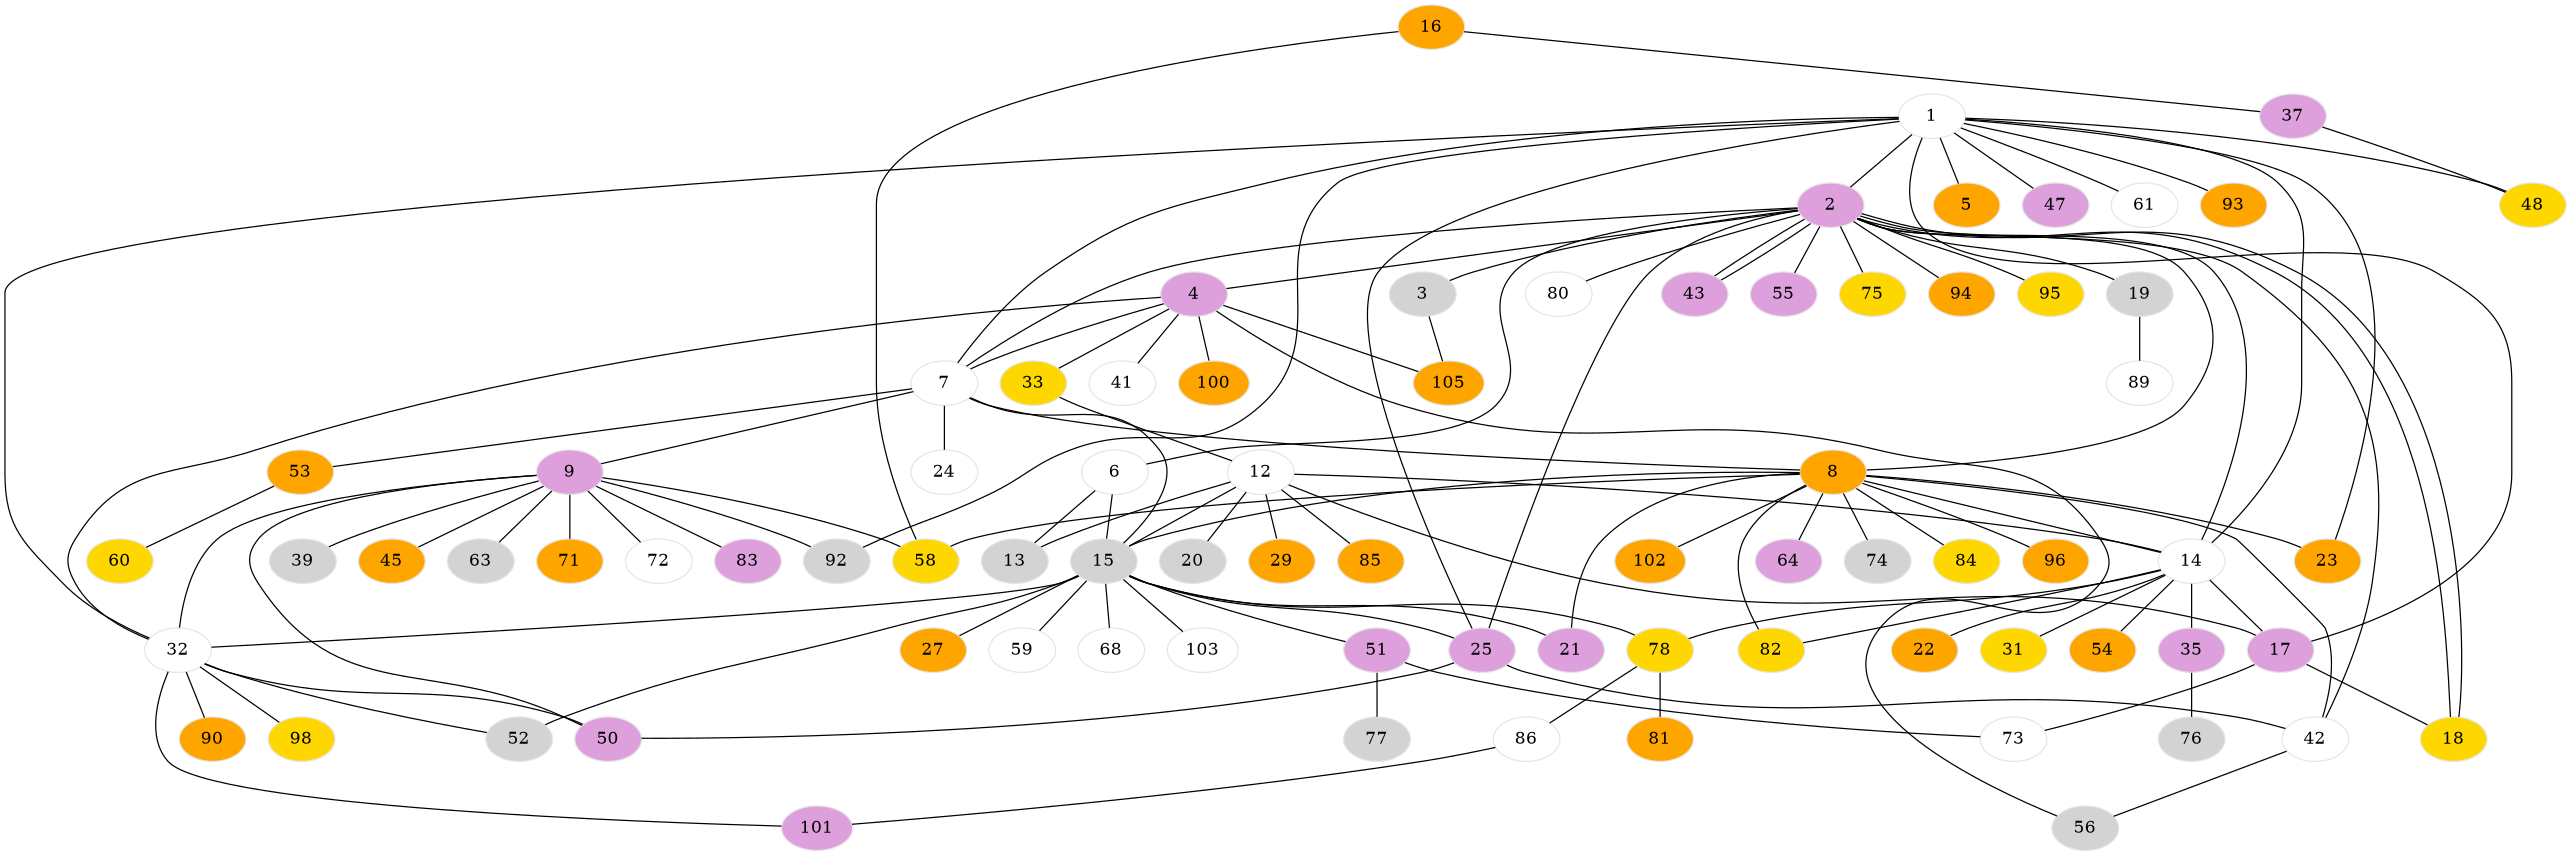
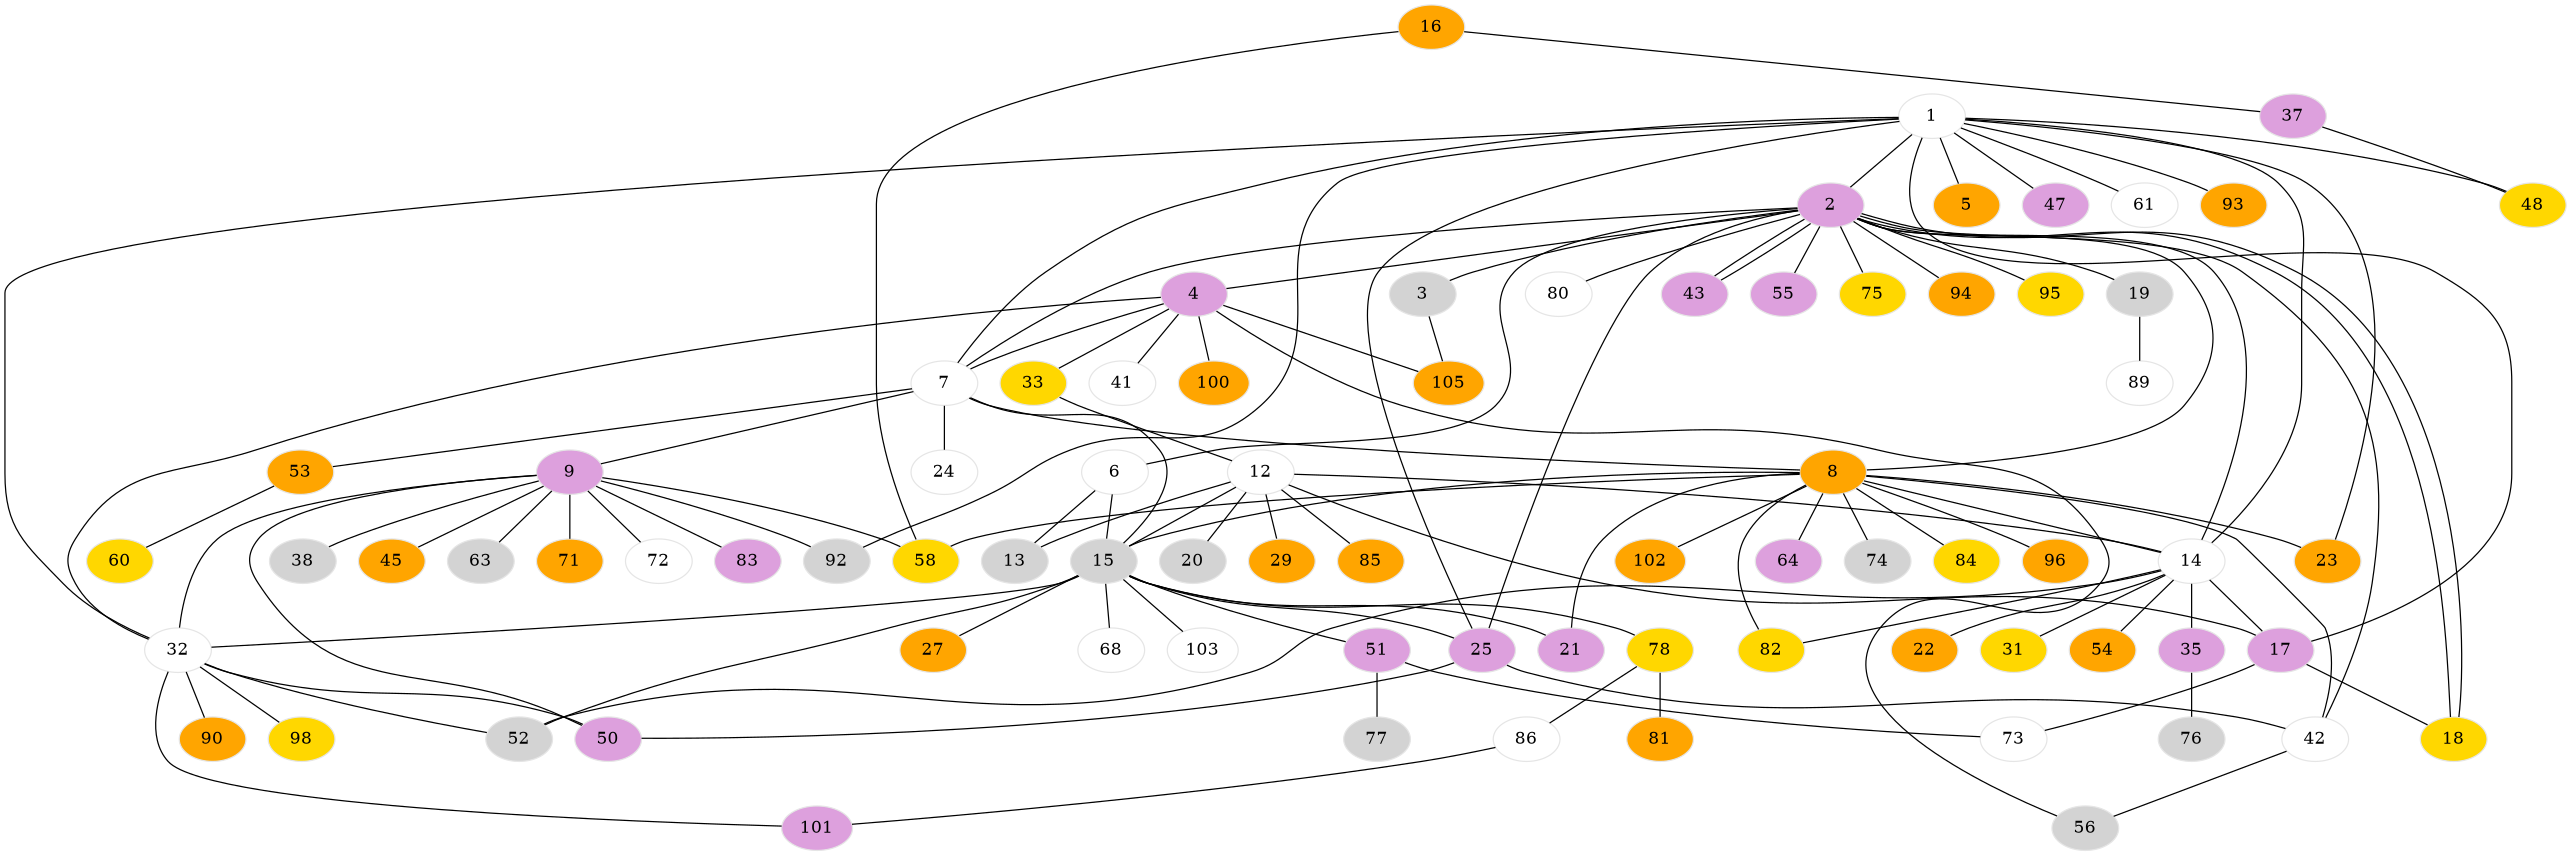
  graph {
    node [color=gray90 fillcolor=orange style=filled]
    1 [fillcolor=white super="+44"]
    2 [fillcolor=plum super="+62"]
    5
    7 [fillcolor=white super="+87"]
    14 [fillcolor=white super="+34"]
    17 [fillcolor=plum super="+40"]
    23
    25 [fillcolor=plum super="+36"]
    32 [fillcolor=white super="+49"]
    47 [fillcolor=plum]
    48 [fillcolor=gold]
    61 [fillcolor=white]
    92 [fillcolor=lightgrey super="+104"]
    93
    3 [fillcolor=lightgrey]
    4 [fillcolor=plum super="+28"]
    6 [fillcolor=white]
    8 [super="+39"]
    n19 [fillcolor=white label=80 super="+65"]
    18 [fillcolor=gold]
    19 [fillcolor=lightgrey]
    42 [fillcolor=white super="+88"]
    43 [fillcolor=plum]
    55 [fillcolor=plum]
    75 [fillcolor=gold]
    94
    95 [fillcolor=gold]
    15 [fillcolor=lightgrey super="+26"]
    9 [fillcolor=plum super="+11"]
    24 [fillcolor=white]
    53 [super="+97"]
    82 [fillcolor=gold]
    22
    31 [fillcolor=gold super="+57"]
    35 [fillcolor=plum]
    52 [fillcolor=lightgrey super="+79"]
    54
    73 [fillcolor=white super="+106"]
    50 [fillcolor=plum super="+91"]
    90
    98 [fillcolor=gold]
    101 [fillcolor=plum]
    105
    33 [fillcolor=gold]
    41 [fillcolor=white]
    56 [fillcolor=lightgrey super="+69"]
    100
    13 [fillcolor=lightgrey super="+99"]
    21 [fillcolor=plum]
    64 [fillcolor=plum]
    74 [fillcolor=lightgrey super="+80"]
    84 [fillcolor=gold]
    96
    102
    58 [fillcolor=gold super="+66"]
    89 [fillcolor=white]
    12 [fillcolor=white super="+46"]
    20 [fillcolor=lightgrey]
    29
    85
    27
    51 [fillcolor=plum]
-   59 [fillcolor=white]
    68 [fillcolor=white]
    78 [fillcolor=gold]
    103 [fillcolor=white]
-   38 [fillcolor=lightgrey label=39]
+   38 [fillcolor=lightgrey]
    45
    63 [fillcolor=lightgrey]
    71
    72 [fillcolor=white]
    83 [fillcolor=plum]
    60 [fillcolor=gold]
    16 [super="+30"]
    37 [fillcolor=plum super="+70"]
    76 [fillcolor=lightgrey]
    77 [fillcolor=lightgrey]
    81
    86 [fillcolor=white]
    1 -- 2 [weight=2]
    1 -- 5
    1 -- 7
    1 -- 14
    1 -- 17
    1 -- 23
    1 -- 25
    1 -- 32
    1 -- 47
    1 -- 48
    1 -- 61
    1 -- 92
    1 -- 93
    2 -- 7
    2 -- 14
    2 -- 25
    2 -- 3
    2 -- 4
    2 -- 6
    2 -- 8
    2 -- n19
    2 -- 18
    2 -- 18
    2 -- 19
    2 -- 42
    2 -- 43
    2 -- 43
    2 -- 55
    2 -- 75
    2 -- 94
    2 -- 95
    7 -- 8
    7 -- 15
    7 -- 9
    7 -- 24
    7 -- 53
    14 -- 17
    14 -- 82
    14 -- 22
    14 -- 31
    14 -- 35
-   14 -- 78
+   14 -- 52
    14 -- 54
    17 -- 18
    17 -- 73
    25 -- 42
    25 -- 50
    32 -- 52
    32 -- 50
    32 -- 90
    32 -- 98
    32 -- 101
    3 -- 105
    4 -- 7
    4 -- 32
    4 -- 105
    4 -- 33
    4 -- 41
    4 -- 56
    4 -- 100
    6 -- 15
    6 -- 13
    8 -- 14
    8 -- 23
    8 -- 42
    8 -- 15
    8 -- 82
    8 -- 21
    8 -- 64
    8 -- 74
    8 -- 84
    8 -- 96
    8 -- 102
    8 -- 58
    19 -- 89
    42 -- 56
    15 -- 25
    15 -- 32
    15 -- 52
    15 -- 21
    15 -- 27
    15 -- 51
-   15 -- 59
    15 -- 68
    15 -- 78
    15 -- 103
    9 -- 32
    9 -- 92
    9 -- 50
    9 -- 58
    9 -- 38
    9 -- 45
    9 -- 63
    9 -- 71
    9 -- 72
    9 -- 83
    53 -- 60
    35 -- 76
    33 -- 12
    12 -- 14
    12 -- 17
    12 -- 15
    12 -- 13
    12 -- 20
    12 -- 29
    12 -- 85
    51 -- 73
    51 -- 77
    78 -- 81
    78 -- 86
    16 -- 58
    16 -- 37
    37 -- 48
    86 -- 101
  }
